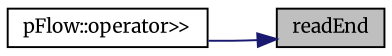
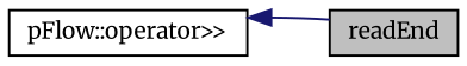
  digraph {
    rankdir=RL
    fontname=Merriweather
    node [color=black fontname=Merriweather fontsize=10 shape=record style=filled]
    n1 [fillcolor=grey75 fontcolor=black height=0.2 label=readEnd width=0.4]
    n2 [fillcolor=white height=0.2 label="pFlow::operator\>\>" width=0.4]
-   n1 -> n2 [color=midnightblue dir=back fontname=Merriweather fontsize=10 labelfontname=Helvetica labelfontsize=10 style=solid]
+   n2 -> n1 [color=midnightblue dir=back fontname=Merriweather fontsize=10 labelfontname=Helvetica labelfontsize=10 style=solid]
  }
